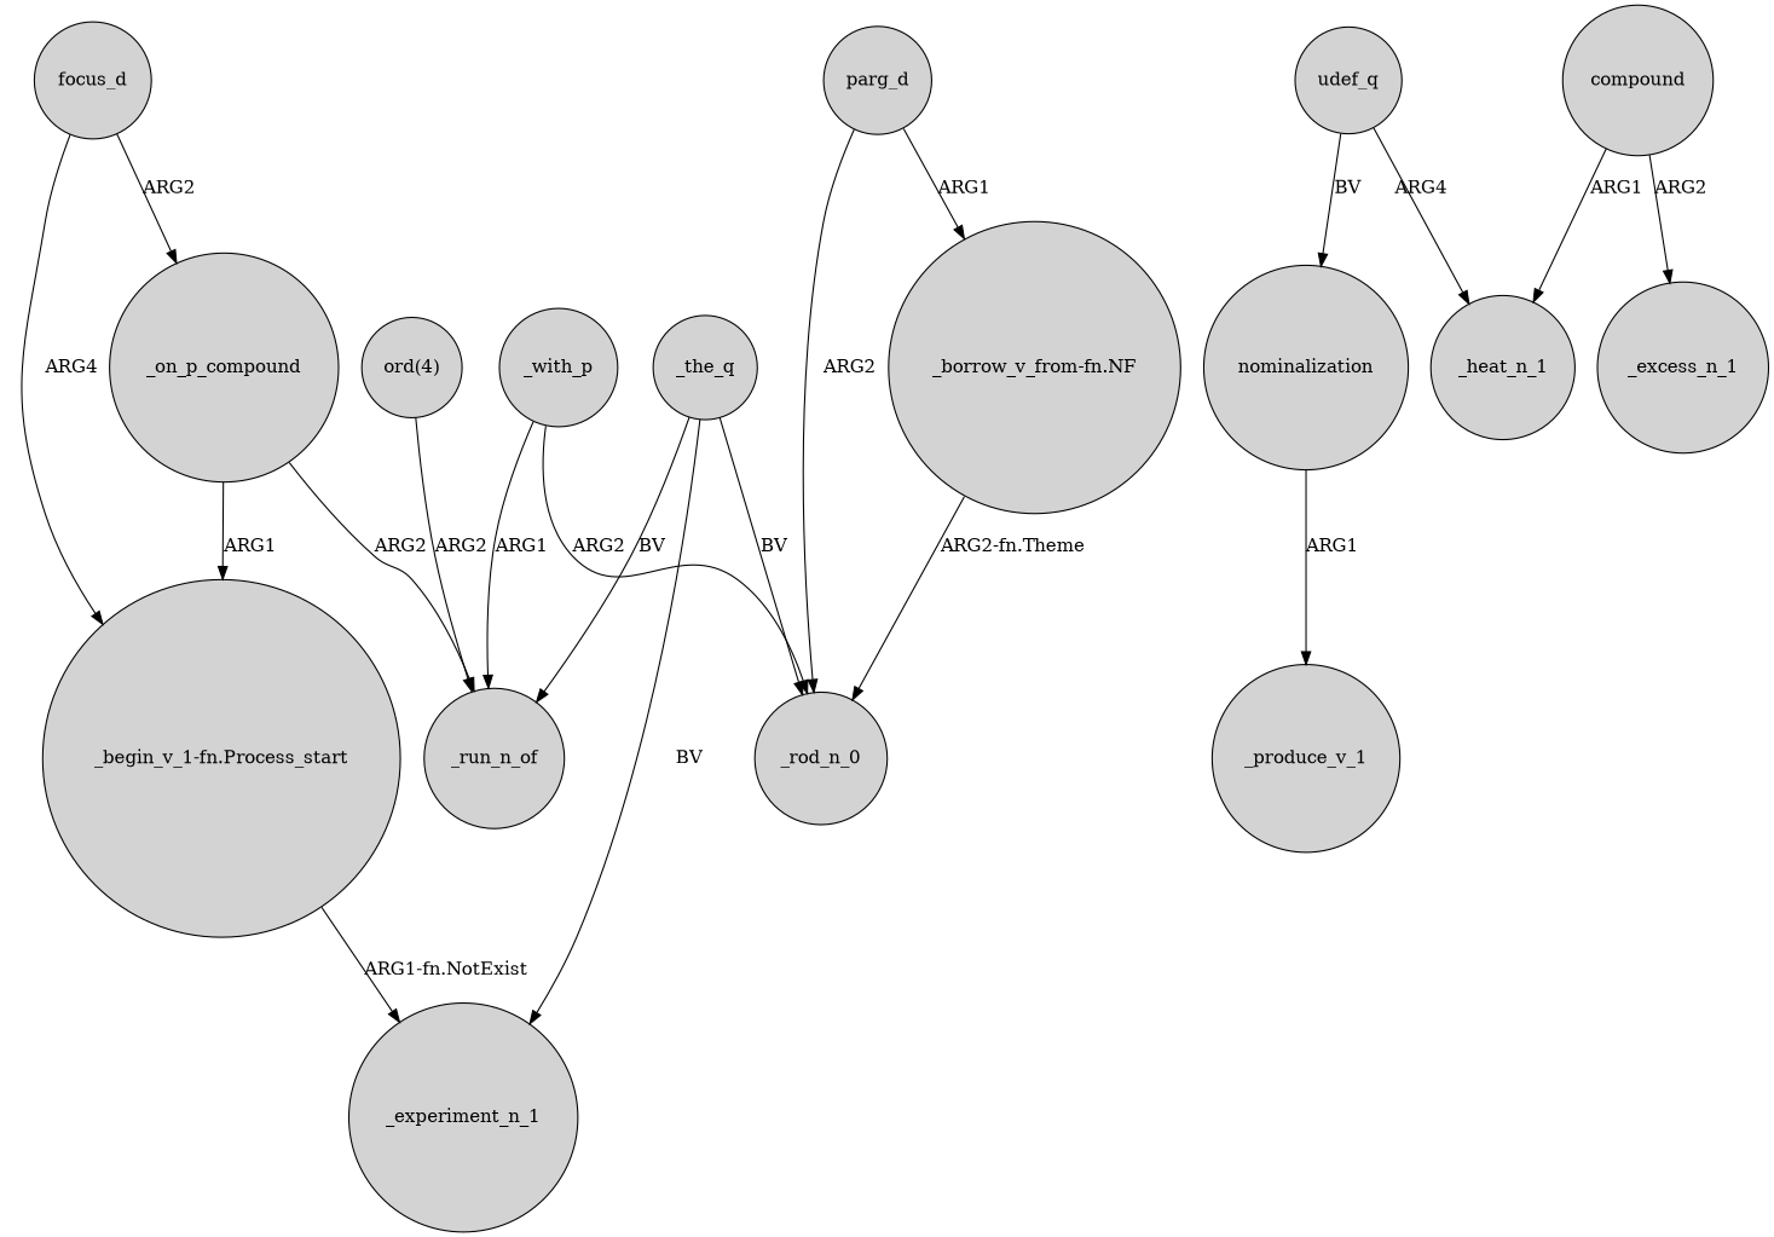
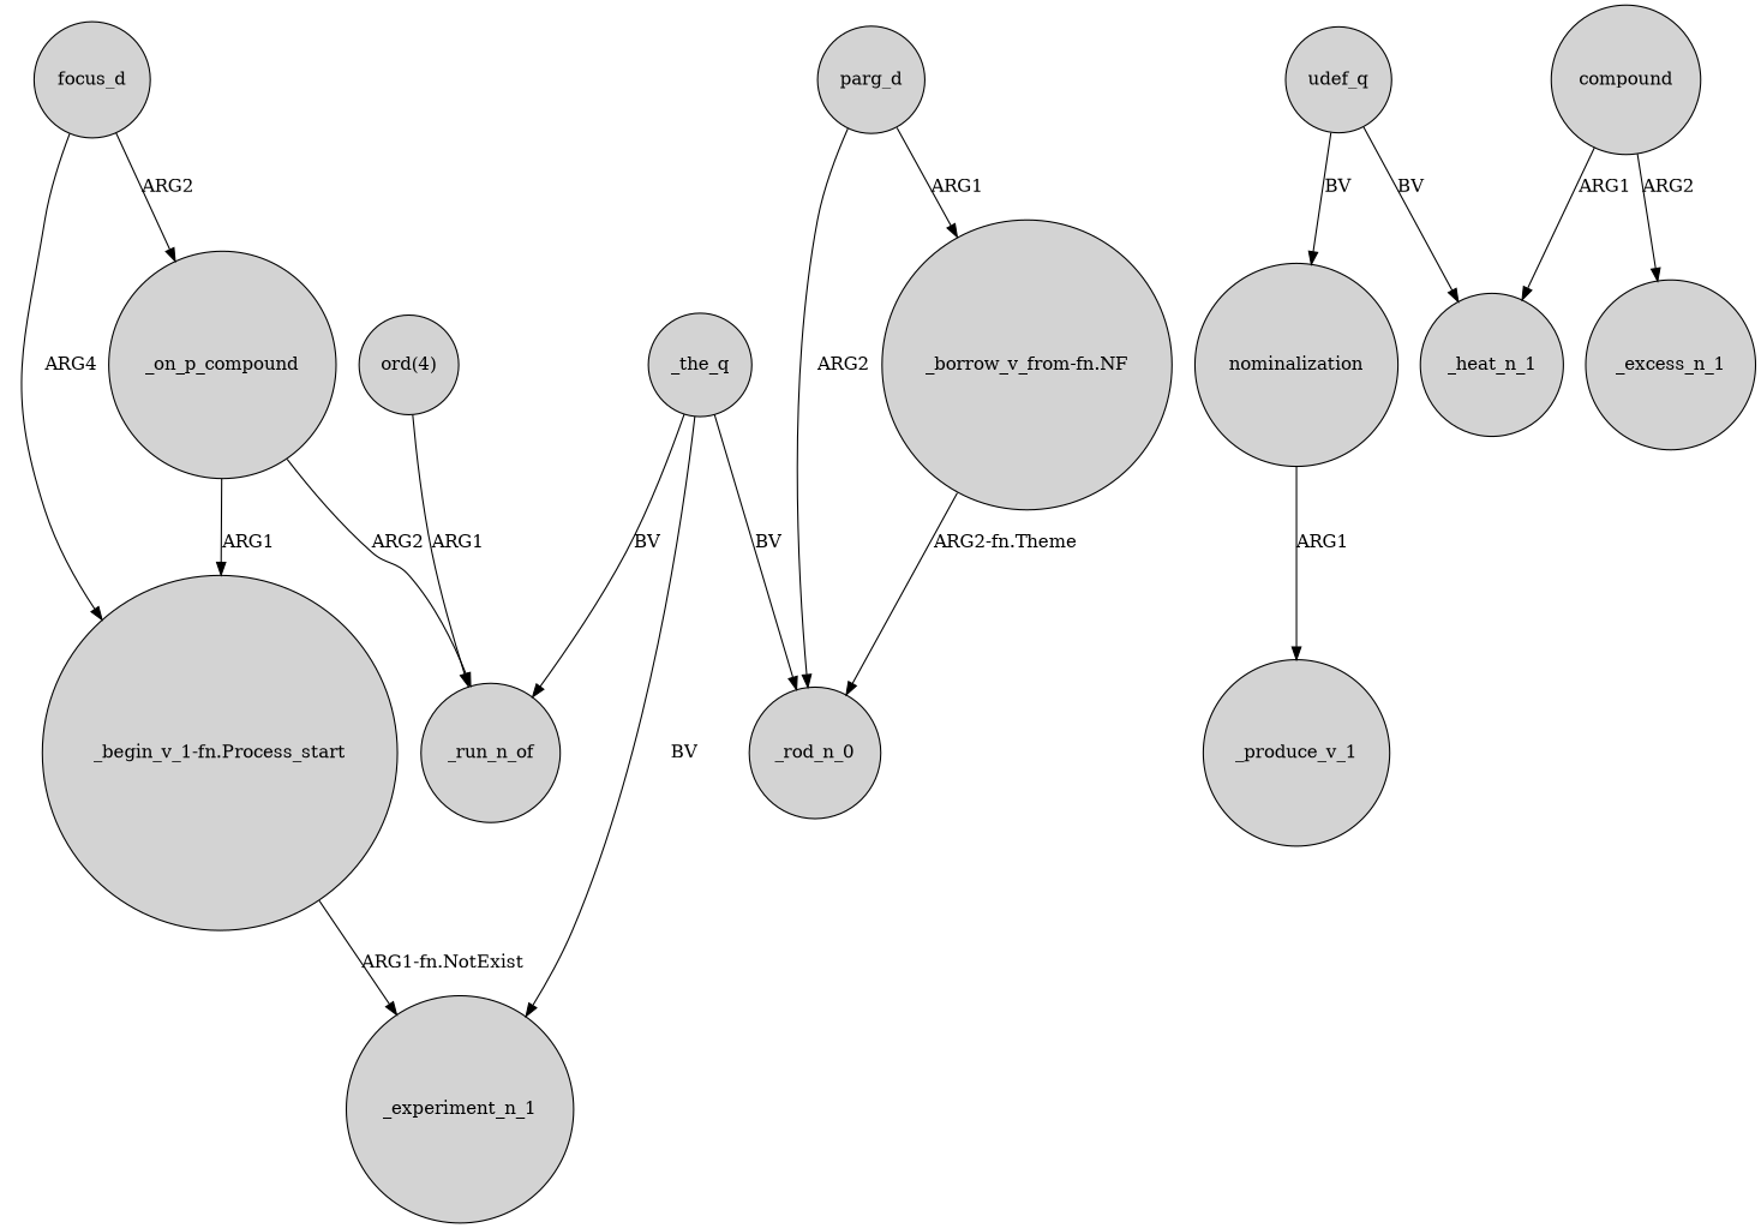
  digraph {
    node [shape=circle style=filled]
    "ord(4)"
    _run_n_of
    udef_q
    _heat_n_1
    nominalization
    _produce_v_1
    compound
    _excess_n_1
    n9 [label=_on_p_compound]
    focus_d
    "_begin_v_1-fn.Process_start"
    _experiment_n_1
    n13 [label=_rod_n_0]
    "_borrow_v_from-fn.NF"
-   _with_p
    parg_d
    _the_q
-   "ord(4)" -> _run_n_of [label=ARG2]
-   udef_q -> _heat_n_1 [label=ARG4]
+   "ord(4)" -> _run_n_of [label=ARG1]
+   udef_q -> _heat_n_1 [label=BV]
    udef_q -> nominalization [label=BV]
    nominalization -> _produce_v_1 [label=ARG1]
    compound -> _heat_n_1 [label=ARG1]
    compound -> _excess_n_1 [label=ARG2]
    n9 -> _run_n_of [label=ARG2]
    n9 -> "_begin_v_1-fn.Process_start" [label=ARG1]
    focus_d -> n9 [label=ARG2]
    focus_d -> "_begin_v_1-fn.Process_start" [label=ARG4]
    "_begin_v_1-fn.Process_start" -> _experiment_n_1 [label="ARG1-fn.NotExist"]
    "_borrow_v_from-fn.NF" -> n13 [label="ARG2-fn.Theme"]
-   _with_p -> _run_n_of [label=ARG1]
-   _with_p -> n13 [label=ARG2]
    parg_d -> n13 [label=ARG2]
    parg_d -> "_borrow_v_from-fn.NF" [label=ARG1]
    _the_q -> _run_n_of [label=BV]
    _the_q -> _experiment_n_1 [label=BV]
    _the_q -> n13 [label=BV]
  }
